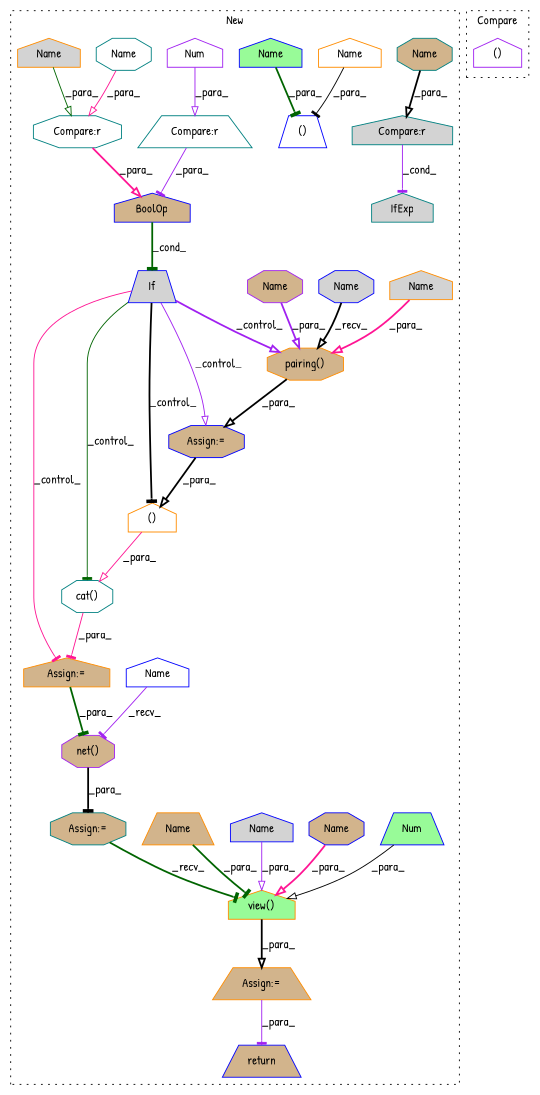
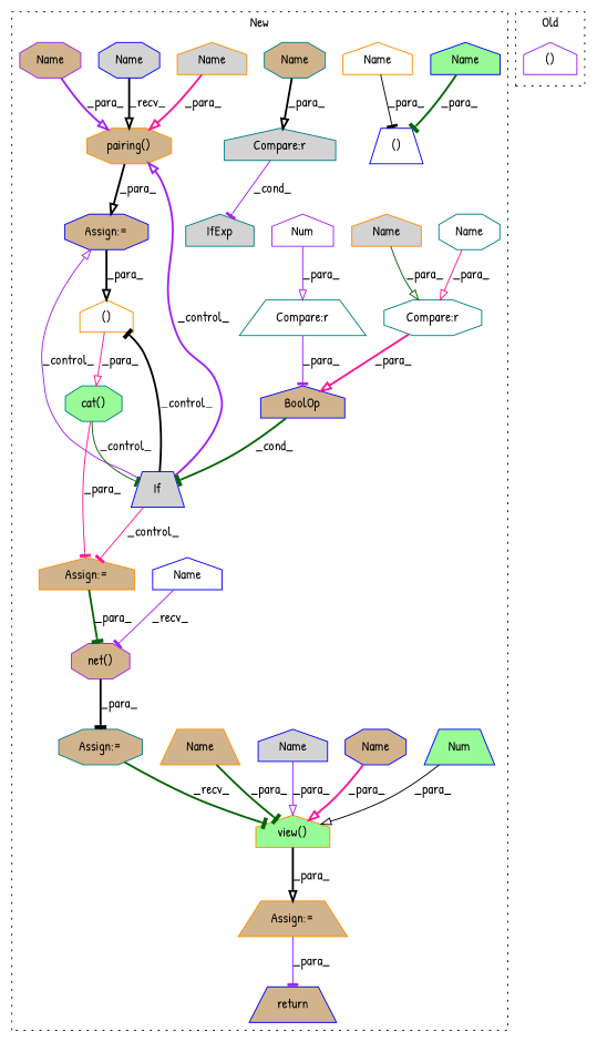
  digraph {
    fontname="Patrick Hand"
    node [a=87 color=blue fillcolor=tan fontname="Patrick Hand" l=3 s=7816 shape=house style=filled]
    edge [arrowhead=onormal color=black fontname="Patrick Hand" style=bold]
    n1 [a=75 color=darkorange l="13,36" label="pairing()" s="7879,7906" shape=octagon]
    n2 [a=96 fillcolor=lightgrey label=If s=7813 shape=trapezium]
    n3 [a=54 color=darkorange fillcolor=white label="()" s=8002]
    n4 [a=75 color=purple l="9,1" label="net()" s="8062,8072" shape=octagon]
    n5 [a=40 color=teal fillcolor=white l=17 label="Compare:r" shape=trapezium]
    n6 [a=76 color=purple fillcolor=white l=1 label=Num s=7832]
    n7 [a=40 color=teal fillcolor=white l=18 label="Compare:r" s=7838 shape=octagon]
    n8 [a=75 color=darkorange fillcolor=palegreen l="27,1" label="view()" s="8086,8124"]
    n9 [a=72 l=40 label=BoolOp]
-   n10 [a=75 color=teal fillcolor=white l="10,8" label="cat()" s="7985,8006" shape=octagon]
+   n10 [a=75 color=teal fillcolor=palegreen l="10,8" label="cat()" s="7985,8006" shape=octagon]
    n11 [a=76 fillcolor=palegreen l=2 label=Num s=8122 shape=trapezium]
    n12 [a=68 label="Assign:=" s=7876 shape=octagon]
    n13 [a=40 color=teal fillcolor=lightgrey l=11 label="Compare:r" s=7635]
    n14 [a=51 color=teal fillcolor=lightgrey l="4,6" label=IfExp s="7631,7646"]
    n15 [a=68 color=darkorange label="Assign:=" s=7982]
    n16 [a=68 color=darkorange label="Assign:=" s=8083 shape=trapezium]
    n17 [a=68 color=teal label="Assign:=" s=8059 shape=octagon]
    n18 [a=93 l=7 label=return s=8154 shape=trapezium]
    n19 [a=54 fillcolor=white l=6 label="()" s=7704 shape=trapezium]
    n20 [fillcolor=palegreen l=1 label=Name s=7706]
    n21 [l=1 label=Name s=8116 shape=octagon]
    n22 [fillcolor=lightgrey l=1 label=Name s=8119]
    n23 [color=darkorange fillcolor=white l=1 label=Name s=7703]
    n24 [color=darkorange l=1 label=Name s=8113 shape=trapezium]
    n25 [color=darkorange fillcolor=lightgrey l=6 label=Name s=7838]
    n26 [color=purple l=6 label=Name s=7892 shape=octagon]
    n27 [color=darkorange fillcolor=lightgrey l=6 label=Name s=7900]
    n28 [fillcolor=white l=4 label=Name s=8062]
    n29 [fillcolor=lightgrey l=4 label=Name s=7879 shape=octagon]
    n30 [color=teal l=4 label=Name s=7642 shape=octagon]
    n31 [color=teal fillcolor=white l=4 label=Name s=7852 shape=octagon]
    n32 [a=54 color=purple fillcolor=white l=9 label="()" s=3260]
    subgraph cluster_1 {
      label=New
      style=dotted
      n1
      n2
      n3
      n4
      n5
      n6
      n7
      n8
      n9
      n10
      n11
      n12
      n13
      n14
      n15
      n16
      n17
      n18
      n19
      n20
      n21
      n22
      n23
      n24
      n25
      n26
      n27
      n28
      n29
      n30
      n31
    }
    subgraph cluster_2 {
-     label=Compare
+     label=Old
      style=dotted
      n32
    }
    n1 -> n12 [label=_para_]
    n2 -> n1 [color=purple label=_control_]
    n2 -> n3 [arrowhead=tee label=_control_]
-   n2 -> n10 [arrowhead=tee color=darkgreen label=_control_ style=solid]
+   n10 -> n2 [arrowhead=tee color=darkgreen label=_control_ style=solid]
    n2 -> n12 [color=purple label=_control_ style=solid]
    n2 -> n15 [arrowhead=tee color=deeppink label=_control_ style=solid]
    n3 -> n10 [color=deeppink label=_para_ style=solid]
    n4 -> n17 [arrowhead=tee label=_para_]
    n5 -> n9 [arrowhead=tee color=purple label=_para_ style=solid]
    n6 -> n5 [color=purple label=_para_ style=solid]
    n7 -> n9 [color=deeppink label=_para_]
    n8 -> n16 [label=_para_]
    n9 -> n2 [arrowhead=tee color=darkgreen label=_cond_]
    n10 -> n15 [arrowhead=tee color=deeppink label=_para_ style=solid]
    n11 -> n8 [label=_para_ style=solid]
    n12 -> n3 [label=_para_]
    n13 -> n14 [arrowhead=tee color=purple label=_cond_ style=solid]
    n15 -> n4 [arrowhead=tee color=darkgreen label=_para_]
    n16 -> n18 [arrowhead=tee color=purple label=_para_ style=solid]
    n17 -> n8 [arrowhead=tee color=darkgreen label=_recv_]
    n20 -> n19 [arrowhead=tee color=darkgreen label=_para_]
    n21 -> n8 [color=deeppink label=_para_]
    n22 -> n8 [color=purple label=_para_ style=solid]
    n23 -> n19 [arrowhead=tee label=_para_ style=solid]
    n24 -> n8 [arrowhead=tee color=darkgreen label=_para_]
    n25 -> n7 [color=darkgreen label=_para_ style=solid]
    n26 -> n1 [color=purple label=_para_]
    n27 -> n1 [color=deeppink label=_para_]
    n28 -> n4 [arrowhead=tee color=purple label=_recv_ style=solid]
    n29 -> n1 [label=_recv_]
    n30 -> n13 [label=_para_]
    n31 -> n7 [color=deeppink label=_para_ style=solid]
  }
